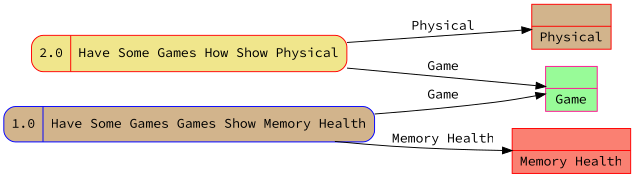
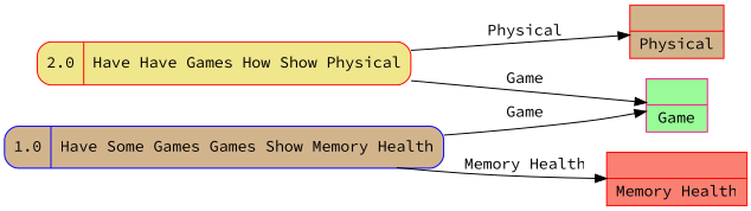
  digraph {
    fontname="Source Code Pro"
    rankdir=LR
    node [color=red fillcolor=tan fontname="Source Code Pro" shape=record style=filled]
    edge [fontname="Source Code Pro" style=solid]
    n1 [label="<f0>  |<f1> Physical "]
    n2 [color=deeppink fillcolor=palegreen label="<f0>  |<f1> Game "]
    n3 [fillcolor=salmon label="<f0>  |<f1> Memory Health "]
    n4 [color=blue label="{<f0> 1.0|<f1> Have Some Games Games Show Memory Health }" shape=Mrecord]
-   n5 [fillcolor=khaki label="{<f0> 2.0|<f1> Have Some Games How Show Physical }" shape=Mrecord]
+   n5 [fillcolor=khaki label="{<f0> 2.0|<f1> Have Have Games How Show Physical }" shape=Mrecord]
    n4 -> n2 [label=Game]
    n4 -> n3 [label="Memory Health"]
    n5 -> n1 [label=Physical]
    n5 -> n2 [label=Game]
  }
